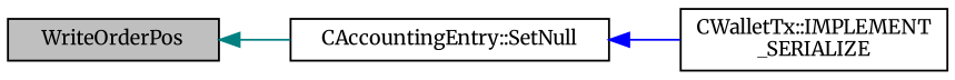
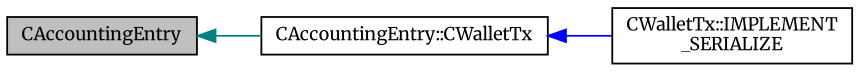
  digraph {
    fontname=Merriweather
    rankdir=LR
    node [color=black fillcolor=white fontname=Merriweather fontsize=10 shape=record style=filled]
    edge [dir=back fontname=Merriweather fontsize=10 labelfontname=Helvetica labelfontsize=10 style=solid]
-   n1 [fillcolor=grey75 fontcolor=black height=0.2 label=WriteOrderPos width=0.4]
-   n2 [height=0.2 label="CAccountingEntry::SetNull" width=0.4]
+   n1 [fillcolor=grey75 fontcolor=black height=0.2 label=CAccountingEntry width=0.4]
+   n2 [height=0.2 label="CAccountingEntry::CWalletTx" width=0.4]
    n3 [height=0.2 label="CWalletTx::IMPLEMENT\l_SERIALIZE" width=0.4]
    n1 -> n2 [color=teal]
    n2 -> n3 [color=blue]
  }
